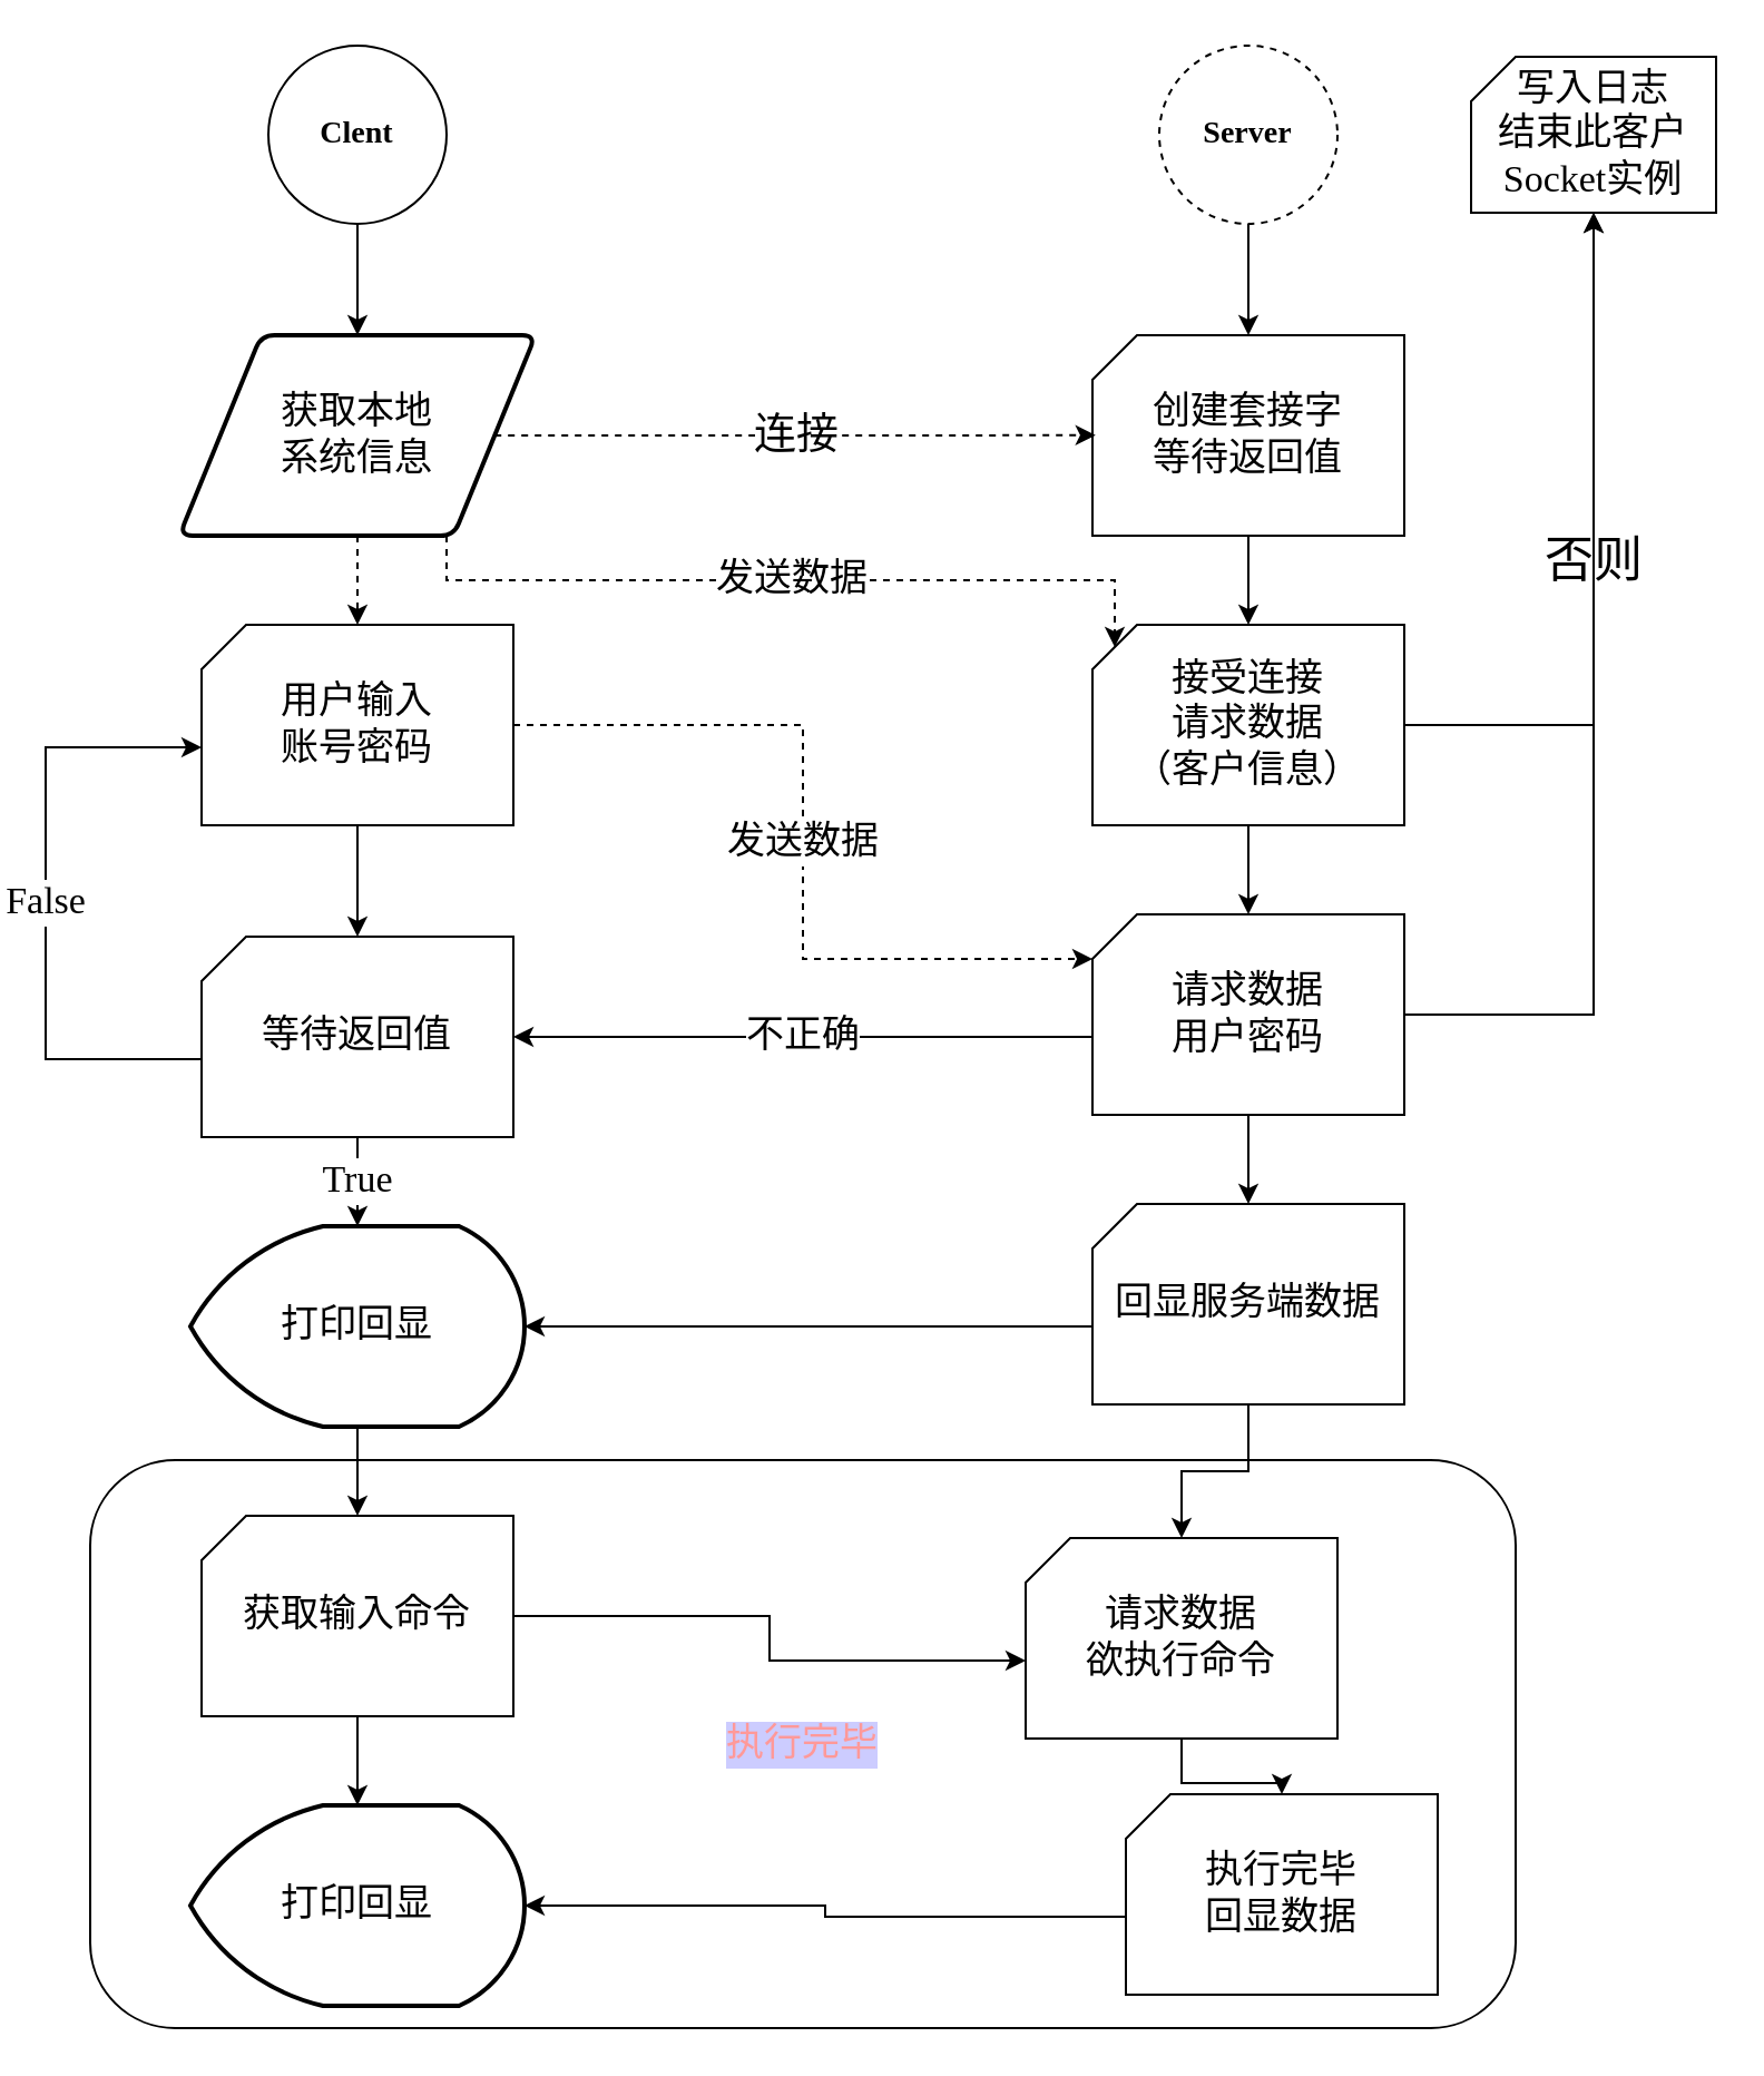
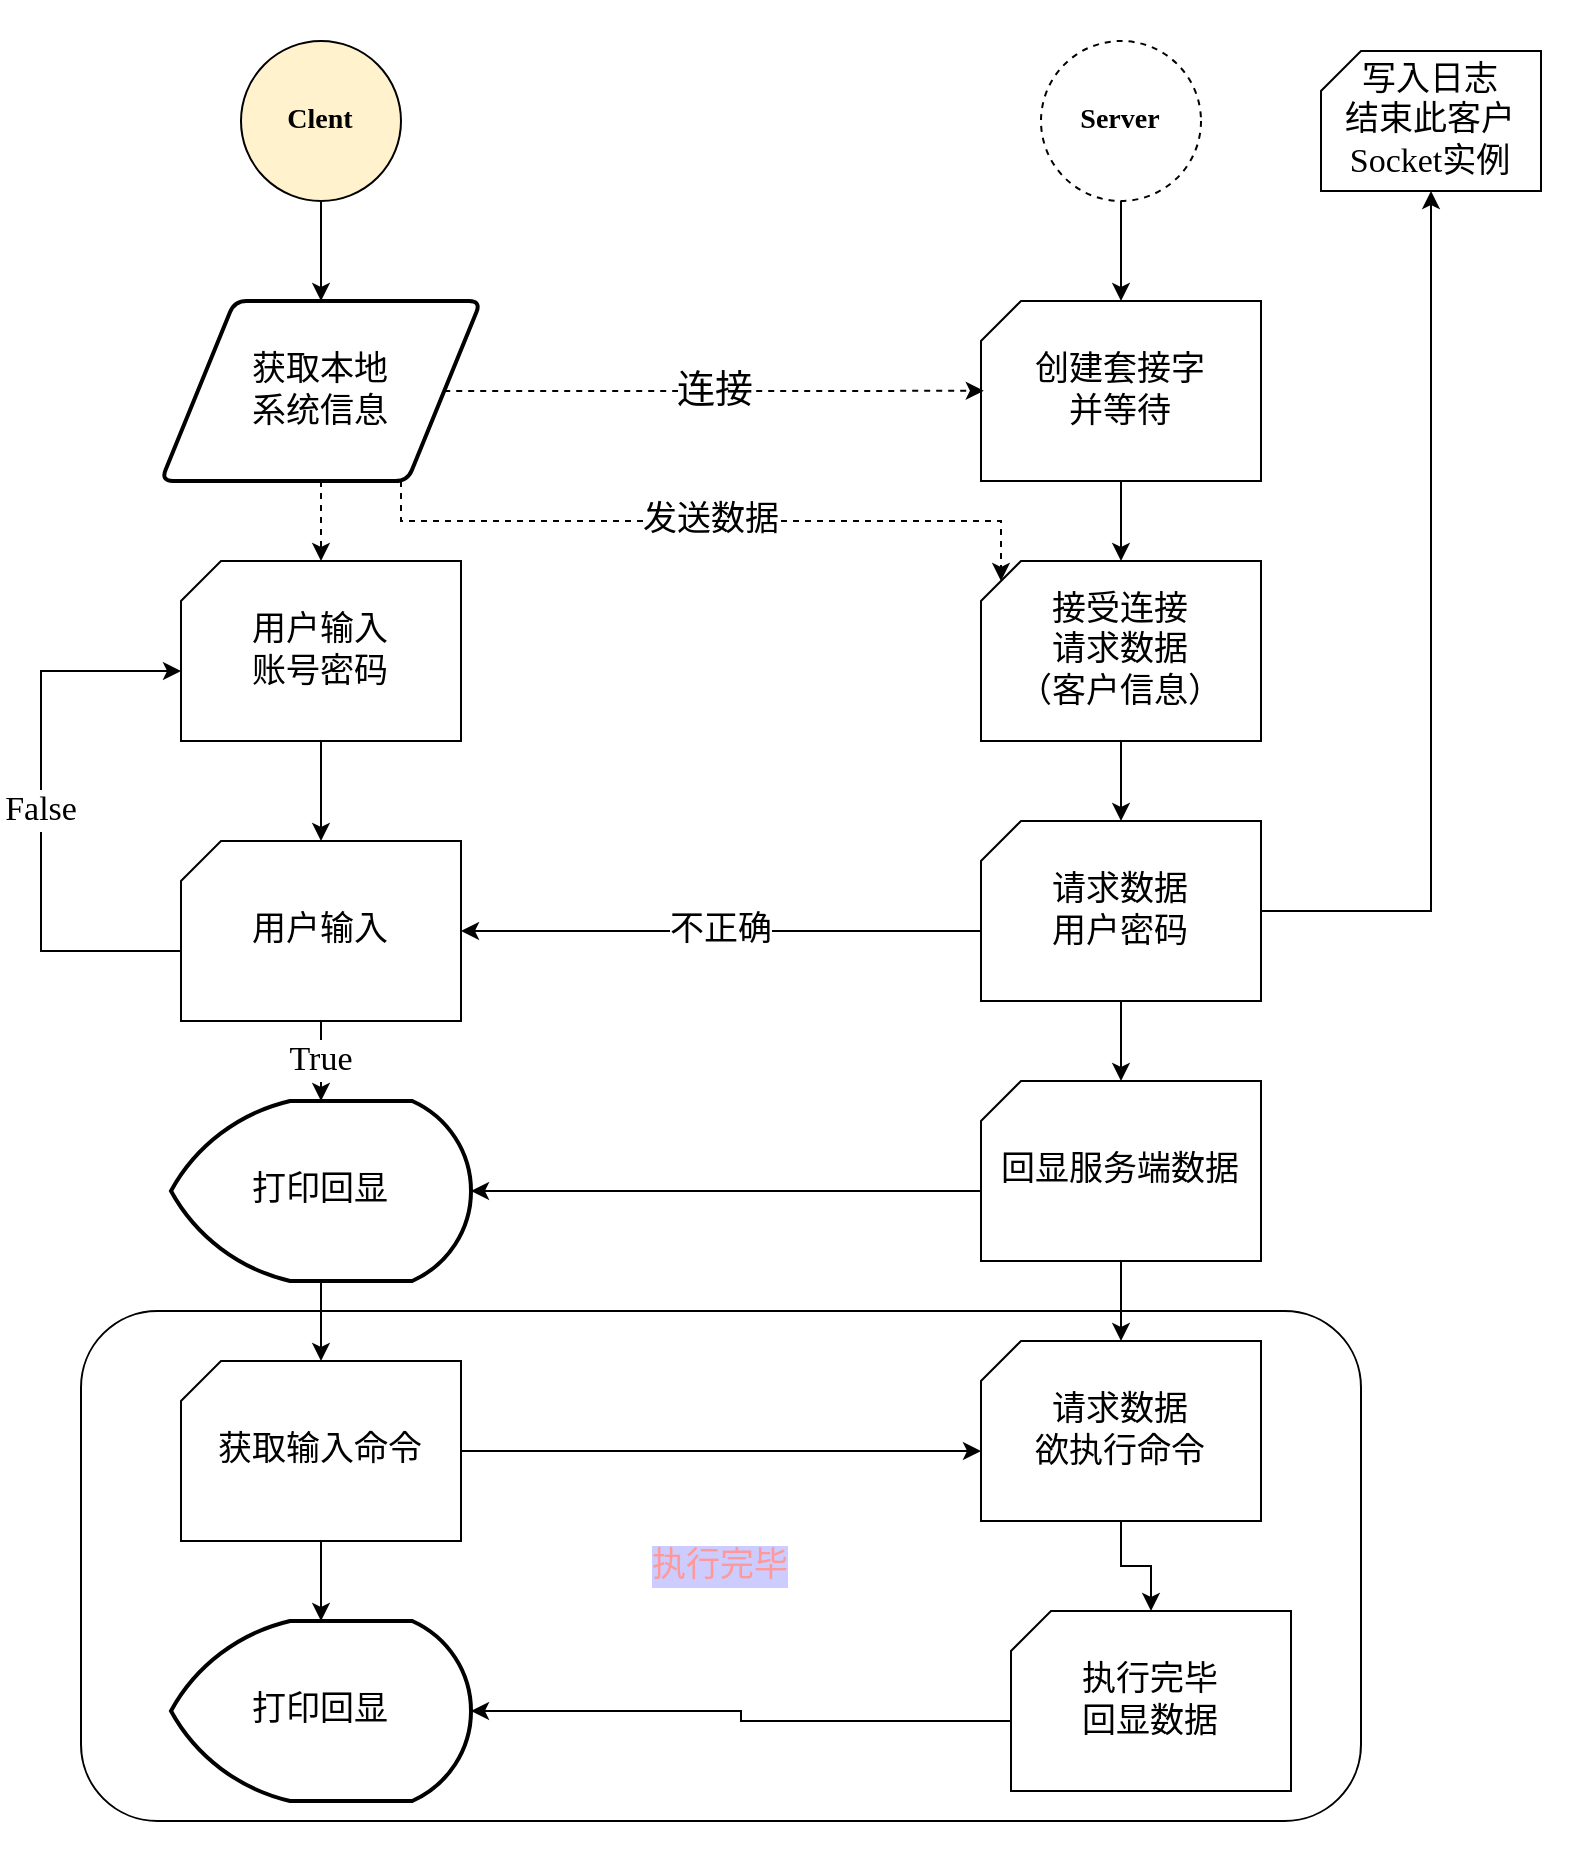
  <mxCell id="0" />
  <mxCell id="1" parent="0" />
  <mxCell id="2" value="" style="edgeStyle=orthogonalEdgeStyle;rounded=0;orthogonalLoop=1;jettySize=auto;html=1;fontFamily=Garamond;fontSize=17;" parent="1" source="3" target="25" edge="1"><mxGeometry relative="1" as="geometry" /></mxCell>
- <mxCell id="3" value="&lt;h1 style=&quot;font-size: 14px;&quot;&gt;&lt;font style=&quot;font-size: 14px;&quot;&gt;Clent&lt;/font&gt;&lt;/h1&gt;" style="ellipse;whiteSpace=wrap;html=1;aspect=fixed;fontFamily=Garamond;fontSize=14;" parent="1" vertex="1"><mxGeometry x="120" y="20" width="80" height="80" as="geometry" /></mxCell>
+ <mxCell id="3" value="&lt;h1 style=&quot;font-size: 14px;&quot;&gt;&lt;font style=&quot;font-size: 14px;&quot;&gt;Clent&lt;/font&gt;&lt;/h1&gt;" style="ellipse;whiteSpace=wrap;html=1;aspect=fixed;fontFamily=Garamond;fontSize=14;fillColor=#fff2cc;" parent="1" vertex="1"><mxGeometry x="120" y="20" width="80" height="80" as="geometry" /></mxCell>
  <mxCell id="4" value="" style="edgeStyle=orthogonalEdgeStyle;rounded=0;orthogonalLoop=1;jettySize=auto;html=1;fontFamily=Garamond;fontSize=17;" parent="1" source="5" target="7" edge="1"><mxGeometry relative="1" as="geometry" /></mxCell>
  <mxCell id="5" value="&lt;h1 style=&quot;font-size: 14px&quot;&gt;&lt;font style=&quot;font-size: 14px&quot;&gt;Server&lt;/font&gt;&lt;/h1&gt;" style="ellipse;whiteSpace=wrap;html=1;aspect=fixed;fontFamily=Garamond;fontSize=14;dashed=1;" parent="1" vertex="1"><mxGeometry x="520" y="20" width="80" height="80" as="geometry" /></mxCell>
  <mxCell id="6" value="" style="edgeStyle=orthogonalEdgeStyle;orthogonalLoop=1;jettySize=auto;html=1;fontFamily=Garamond;fontSize=17;rounded=0;" parent="1" source="7" target="10" edge="1"><mxGeometry relative="1" as="geometry" /></mxCell>
- <mxCell id="7" value="创建套接字&lt;br style=&quot;font-size: 17px;&quot;&gt;等待返回值" style="verticalLabelPosition=middle;verticalAlign=middle;html=1;shape=card;whiteSpace=wrap;size=20;arcSize=12;fontFamily=Garamond;fontSize=17;labelPosition=center;align=center;" parent="1" vertex="1"><mxGeometry x="490" y="150" width="140" height="90" as="geometry" /></mxCell>
- <mxCell id="8" value="&lt;font style=&quot;font-size: 22px&quot;&gt;否则&lt;/font&gt;" style="edgeStyle=orthogonalEdgeStyle;rounded=0;orthogonalLoop=1;jettySize=auto;html=1;exitX=1;exitY=0.5;exitDx=0;exitDy=0;exitPerimeter=0;entryX=0.5;entryY=1;entryDx=0;entryDy=0;entryPerimeter=0;fontFamily=Garamond;fontSize=17;" parent="1" source="10" target="26" edge="1"><mxGeometry relative="1" as="geometry" /></mxCell>
+ <mxCell id="7" value="创建套接字&lt;br style=&quot;font-size: 17px;&quot;&gt;并等待" style="verticalLabelPosition=middle;verticalAlign=middle;html=1;shape=card;whiteSpace=wrap;size=20;arcSize=12;fontFamily=Garamond;fontSize=17;labelPosition=center;align=center;" parent="1" vertex="1"><mxGeometry x="490" y="150" width="140" height="90" as="geometry" /></mxCell>
  <mxCell id="9" value="" style="edgeStyle=orthogonalEdgeStyle;rounded=0;orthogonalLoop=1;jettySize=auto;html=1;fontFamily=Garamond;fontSize=17;" parent="1" source="10" target="14" edge="1"><mxGeometry relative="1" as="geometry" /></mxCell>
  <mxCell id="10" value="接受连接&lt;br&gt;请求数据&lt;br&gt;（客户信息）" style="verticalLabelPosition=middle;verticalAlign=middle;html=1;shape=card;whiteSpace=wrap;size=20;arcSize=12;fontFamily=Garamond;fontSize=17;labelPosition=center;align=center;" parent="1" vertex="1"><mxGeometry x="490" y="280" width="140" height="90" as="geometry" /></mxCell>
  <mxCell id="11" style="edgeStyle=orthogonalEdgeStyle;rounded=0;orthogonalLoop=1;jettySize=auto;html=1;exitX=1;exitY=0.5;exitDx=0;exitDy=0;exitPerimeter=0;entryX=0.5;entryY=1;entryDx=0;entryDy=0;entryPerimeter=0;fontFamily=Garamond;fontSize=17;" parent="1" source="14" target="26" edge="1"><mxGeometry relative="1" as="geometry" /></mxCell>
  <mxCell id="12" value="" style="edgeStyle=orthogonalEdgeStyle;rounded=0;orthogonalLoop=1;jettySize=auto;html=1;fontFamily=Garamond;fontSize=17;" parent="1" source="14" target="17" edge="1"><mxGeometry relative="1" as="geometry" /></mxCell>
  <mxCell id="13" value="不正确" style="edgeStyle=orthogonalEdgeStyle;rounded=0;orthogonalLoop=1;jettySize=auto;html=1;exitX=0;exitY=0;exitDx=0;exitDy=55;exitPerimeter=0;entryX=1;entryY=0.5;entryDx=0;entryDy=0;entryPerimeter=0;fontFamily=Garamond;fontSize=17;" parent="1" source="14" target="32" edge="1"><mxGeometry relative="1" as="geometry" /></mxCell>
  <mxCell id="14" value="请求数据&lt;br&gt;用户密码" style="verticalLabelPosition=middle;verticalAlign=middle;html=1;shape=card;whiteSpace=wrap;size=20;arcSize=12;fontFamily=Garamond;fontSize=17;labelPosition=center;align=center;" parent="1" vertex="1"><mxGeometry x="490" y="410" width="140" height="90" as="geometry" /></mxCell>
  <mxCell id="15" style="edgeStyle=orthogonalEdgeStyle;rounded=0;orthogonalLoop=1;jettySize=auto;html=1;exitX=0;exitY=0;exitDx=0;exitDy=55;exitPerimeter=0;entryX=1;entryY=0.5;entryDx=0;entryDy=0;entryPerimeter=0;fontFamily=Garamond;fontSize=17;" parent="1" source="17" target="34" edge="1"><mxGeometry relative="1" as="geometry" /></mxCell>
  <mxCell id="16" value="" style="edgeStyle=orthogonalEdgeStyle;rounded=0;orthogonalLoop=1;jettySize=auto;html=1;fontFamily=Garamond;fontSize=17;" parent="1" source="17" target="19" edge="1"><mxGeometry relative="1" as="geometry" /></mxCell>
  <mxCell id="17" value="回显服务端数据" style="verticalLabelPosition=middle;verticalAlign=middle;html=1;shape=card;whiteSpace=wrap;size=20;arcSize=12;fontFamily=Garamond;fontSize=17;labelPosition=center;align=center;" parent="1" vertex="1"><mxGeometry x="490" y="540" width="140" height="90" as="geometry" /></mxCell>
  <mxCell id="18" value="" style="edgeStyle=orthogonalEdgeStyle;rounded=0;orthogonalLoop=1;jettySize=auto;html=1;fontFamily=Garamond;fontSize=17;" parent="1" source="19" target="21" edge="1"><mxGeometry relative="1" as="geometry" /></mxCell>
- <mxCell id="19" value="请求数据&lt;br&gt;欲执行命令" style="verticalLabelPosition=middle;verticalAlign=middle;html=1;shape=card;whiteSpace=wrap;size=20;arcSize=12;fontFamily=Garamond;fontSize=17;labelPosition=center;align=center;" parent="1" vertex="1"><mxGeometry x="460" y="690" width="140" height="90" as="geometry" /></mxCell>
+ <mxCell id="19" value="请求数据&lt;br&gt;欲执行命令" style="verticalLabelPosition=middle;verticalAlign=middle;html=1;shape=card;whiteSpace=wrap;size=20;arcSize=12;fontFamily=Garamond;fontSize=17;labelPosition=center;align=center;" parent="1" vertex="1"><mxGeometry x="490" y="670" width="140" height="90" as="geometry" /></mxCell>
  <mxCell id="20" style="edgeStyle=orthogonalEdgeStyle;rounded=0;orthogonalLoop=1;jettySize=auto;html=1;exitX=0;exitY=0;exitDx=0;exitDy=55;exitPerimeter=0;entryX=1;entryY=0.5;entryDx=0;entryDy=0;entryPerimeter=0;fontFamily=Garamond;fontSize=17;" parent="1" source="21" target="38" edge="1"><mxGeometry relative="1" as="geometry" /></mxCell>
  <mxCell id="21" value="执行完毕&lt;br&gt;回显数据" style="verticalLabelPosition=middle;verticalAlign=middle;html=1;shape=card;whiteSpace=wrap;size=20;arcSize=12;fontFamily=Garamond;fontSize=17;labelPosition=center;align=center;" parent="1" vertex="1"><mxGeometry x="505" y="805" width="140" height="90" as="geometry" /></mxCell>
  <mxCell id="22" value="&lt;font style=&quot;font-size: 19px&quot;&gt;连接&lt;/font&gt;" style="edgeStyle=orthogonalEdgeStyle;rounded=0;orthogonalLoop=1;jettySize=auto;html=1;dashed=1;fontFamily=Garamond;fontSize=17;entryX=0.01;entryY=0.499;entryDx=0;entryDy=0;entryPerimeter=0;" parent="1" source="25" target="7" edge="1"><mxGeometry relative="1" as="geometry"><mxPoint x="338.4" y="195" as="targetPoint" /></mxGeometry></mxCell>
  <mxCell id="23" value="发送数据" style="edgeStyle=orthogonalEdgeStyle;rounded=0;orthogonalLoop=1;jettySize=auto;html=1;exitX=0.75;exitY=1;exitDx=0;exitDy=0;entryX=0;entryY=0;entryDx=10;entryDy=10;entryPerimeter=0;fontFamily=Garamond;fontSize=17;dashed=1;" parent="1" source="25" target="10" edge="1"><mxGeometry relative="1" as="geometry" /></mxCell>
  <mxCell id="24" style="edgeStyle=orthogonalEdgeStyle;rounded=0;orthogonalLoop=1;jettySize=auto;html=1;exitX=0.5;exitY=1;exitDx=0;exitDy=0;entryX=0.5;entryY=0;entryDx=0;entryDy=0;entryPerimeter=0;dashed=1;fontFamily=Garamond;fontSize=17;" parent="1" source="25" target="29" edge="1"><mxGeometry relative="1" as="geometry" /></mxCell>
  <mxCell id="25" value="获取本地&lt;br&gt;系统信息" style="shape=parallelogram;html=1;strokeWidth=2;perimeter=parallelogramPerimeter;whiteSpace=wrap;rounded=1;arcSize=12;size=0.23;fontFamily=Garamond;fontSize=17;" parent="1" vertex="1"><mxGeometry x="80" y="150" width="160" height="90" as="geometry" /></mxCell>
  <mxCell id="26" value="写入日志&lt;br&gt;结束此客户&lt;br&gt;Socket实例" style="verticalLabelPosition=middle;verticalAlign=middle;html=1;shape=card;whiteSpace=wrap;size=20;arcSize=12;fontFamily=Garamond;fontSize=17;labelPosition=center;align=center;" parent="1" vertex="1"><mxGeometry x="660" y="25" width="110" height="70" as="geometry" /></mxCell>
- <mxCell id="27" value="发送数据" style="edgeStyle=orthogonalEdgeStyle;rounded=0;orthogonalLoop=1;jettySize=auto;html=1;exitX=1;exitY=0.5;exitDx=0;exitDy=0;exitPerimeter=0;entryX=0;entryY=0;entryDx=0;entryDy=20;entryPerimeter=0;fontFamily=Garamond;fontSize=17;dashed=1;" parent="1" source="29" target="14" edge="1"><mxGeometry relative="1" as="geometry" /></mxCell>
  <mxCell id="28" value="" style="edgeStyle=orthogonalEdgeStyle;rounded=0;orthogonalLoop=1;jettySize=auto;html=1;fontFamily=Garamond;fontSize=17;" parent="1" source="29" target="32" edge="1"><mxGeometry relative="1" as="geometry" /></mxCell>
  <mxCell id="29" value="用户输入&lt;br&gt;账号密码" style="verticalLabelPosition=middle;verticalAlign=middle;html=1;shape=card;whiteSpace=wrap;size=20;arcSize=12;fontFamily=Garamond;fontSize=17;labelPosition=center;align=center;" parent="1" vertex="1"><mxGeometry x="90" y="280" width="140" height="90" as="geometry" /></mxCell>
  <mxCell id="30" value="False" style="edgeStyle=orthogonalEdgeStyle;rounded=0;orthogonalLoop=1;jettySize=auto;html=1;exitX=0;exitY=0;exitDx=0;exitDy=55;exitPerimeter=0;entryX=0;entryY=0;entryDx=0;entryDy=55;entryPerimeter=0;fontFamily=Garamond;fontSize=17;" parent="1" source="32" target="29" edge="1"><mxGeometry relative="1" as="geometry"><Array as="points"><mxPoint x="20" y="475" /><mxPoint x="20" y="335" /></Array></mxGeometry></mxCell>
  <mxCell id="31" value="True" style="edgeStyle=orthogonalEdgeStyle;rounded=0;orthogonalLoop=1;jettySize=auto;html=1;fontFamily=Garamond;fontSize=17;" parent="1" source="32" target="34" edge="1"><mxGeometry relative="1" as="geometry" /></mxCell>
- <mxCell id="32" value="等待返回值" style="verticalLabelPosition=middle;verticalAlign=middle;html=1;shape=card;whiteSpace=wrap;size=20;arcSize=12;fontFamily=Garamond;fontSize=17;labelPosition=center;align=center;" parent="1" vertex="1"><mxGeometry x="90" y="420" width="140" height="90" as="geometry" /></mxCell>
+ <mxCell id="32" value="用户输入" style="verticalLabelPosition=middle;verticalAlign=middle;html=1;shape=card;whiteSpace=wrap;size=20;arcSize=12;fontFamily=Garamond;fontSize=17;labelPosition=center;align=center;" parent="1" vertex="1"><mxGeometry x="90" y="420" width="140" height="90" as="geometry" /></mxCell>
  <mxCell id="33" value="" style="edgeStyle=orthogonalEdgeStyle;rounded=0;orthogonalLoop=1;jettySize=auto;html=1;fontFamily=Garamond;fontSize=17;" parent="1" source="34" edge="1"><mxGeometry relative="1" as="geometry"><mxPoint x="160" y="680" as="targetPoint" /></mxGeometry></mxCell>
  <mxCell id="34" value="打印回显" style="strokeWidth=2;html=1;shape=mxgraph.flowchart.display;whiteSpace=wrap;fontFamily=Garamond;fontSize=17;" parent="1" vertex="1"><mxGeometry x="85" y="550" width="150" height="90" as="geometry" /></mxCell>
  <mxCell id="35" style="edgeStyle=orthogonalEdgeStyle;rounded=0;orthogonalLoop=1;jettySize=auto;html=1;exitX=1;exitY=0.5;exitDx=0;exitDy=0;exitPerimeter=0;entryX=0;entryY=0;entryDx=0;entryDy=55;entryPerimeter=0;fontFamily=Garamond;fontSize=17;" parent="1" source="37" target="19" edge="1"><mxGeometry relative="1" as="geometry" /></mxCell>
  <mxCell id="36" value="" style="edgeStyle=orthogonalEdgeStyle;rounded=0;orthogonalLoop=1;jettySize=auto;html=1;fontFamily=Garamond;fontSize=17;" parent="1" source="37" target="38" edge="1"><mxGeometry relative="1" as="geometry" /></mxCell>
  <mxCell id="37" value="获取输入命令" style="verticalLabelPosition=middle;verticalAlign=middle;html=1;shape=card;whiteSpace=wrap;size=20;arcSize=12;fontFamily=Garamond;fontSize=17;labelPosition=center;align=center;" parent="1" vertex="1"><mxGeometry x="90" y="680" width="140" height="90" as="geometry" /></mxCell>
  <mxCell id="38" value="打印回显" style="strokeWidth=2;html=1;shape=mxgraph.flowchart.display;whiteSpace=wrap;fontFamily=Garamond;fontSize=17;" parent="1" vertex="1"><mxGeometry x="85" y="810" width="150" height="90" as="geometry" /></mxCell>
  <mxCell id="39" value="&lt;font color=&quot;#ff9999&quot;&gt;执行完毕&lt;/font&gt;" style="rounded=1;whiteSpace=wrap;html=1;fontFamily=Garamond;fontSize=17;fillColor=none;glass=0;shadow=0;comic=0;labelPosition=center;verticalLabelPosition=middle;align=center;verticalAlign=middle;labelBackgroundColor=#CCCCFF;labelBorderColor=none;" parent="1" vertex="1"><mxGeometry x="40" y="655" width="640" height="255" as="geometry" /></mxCell>
